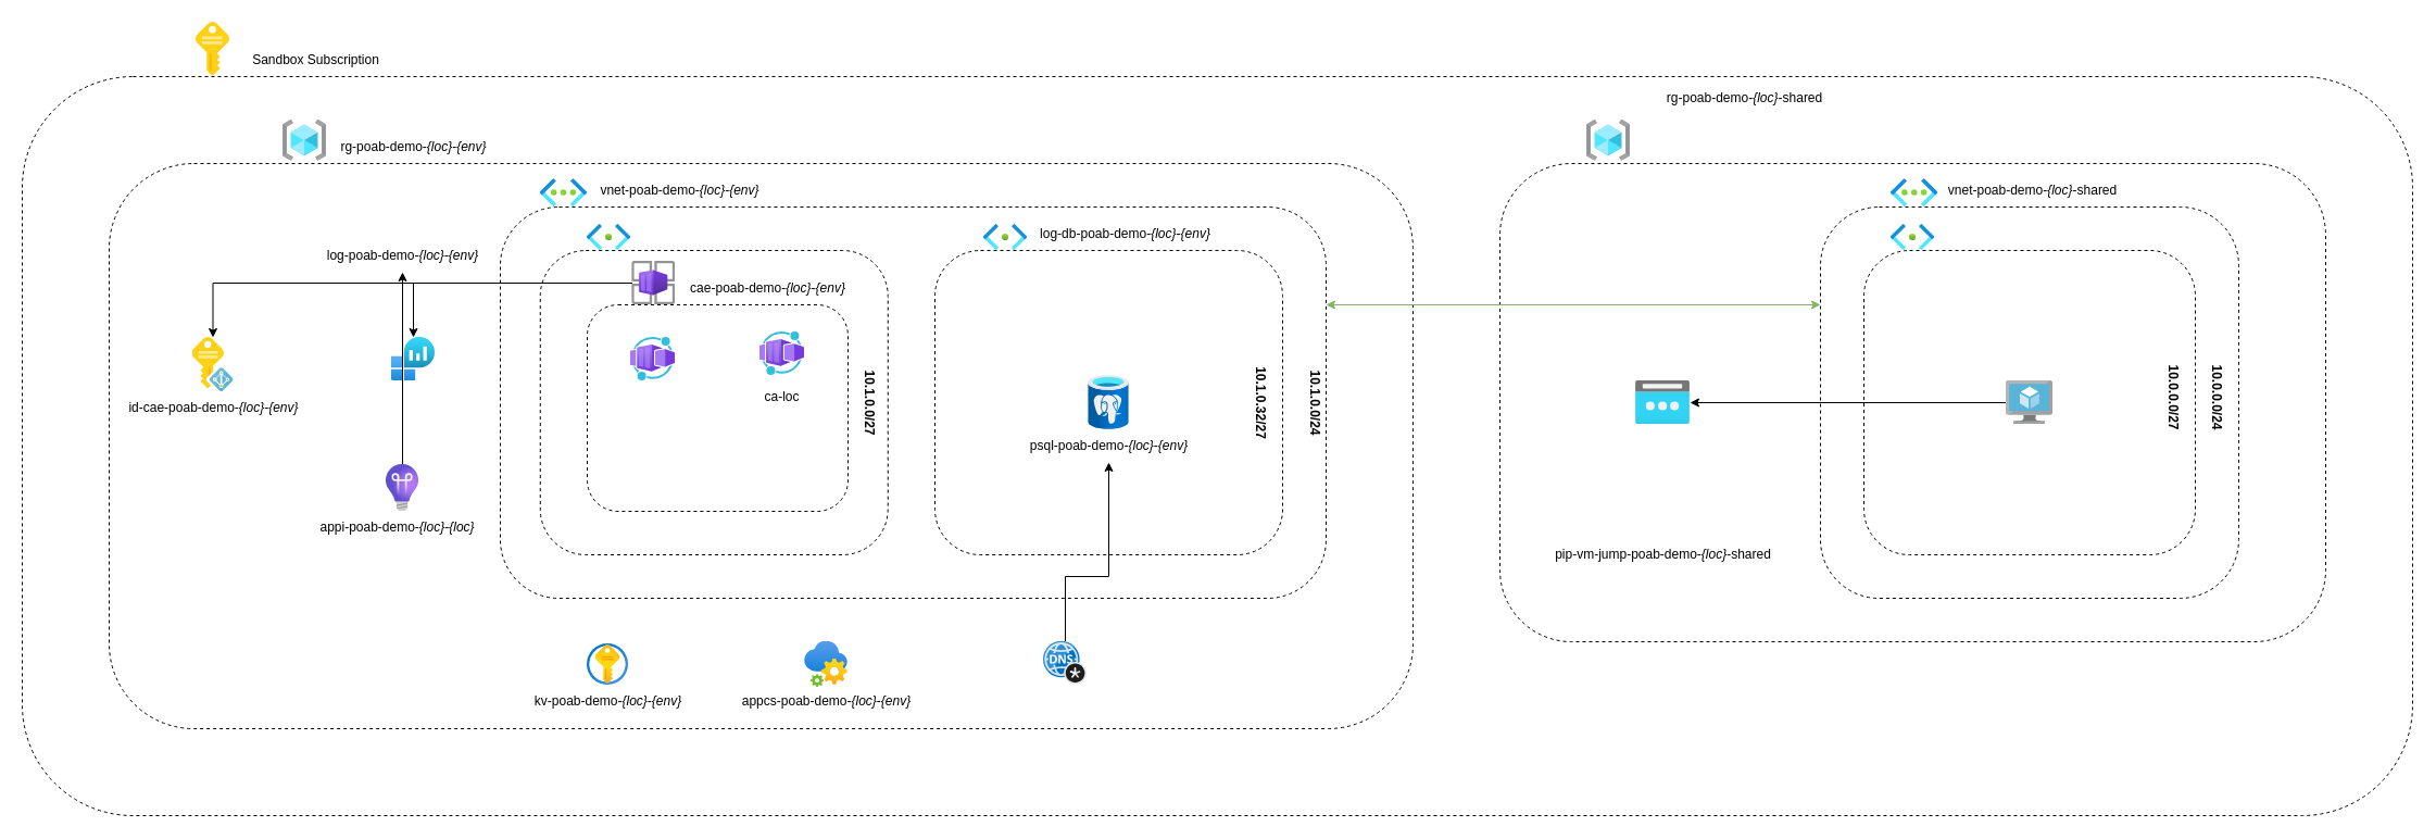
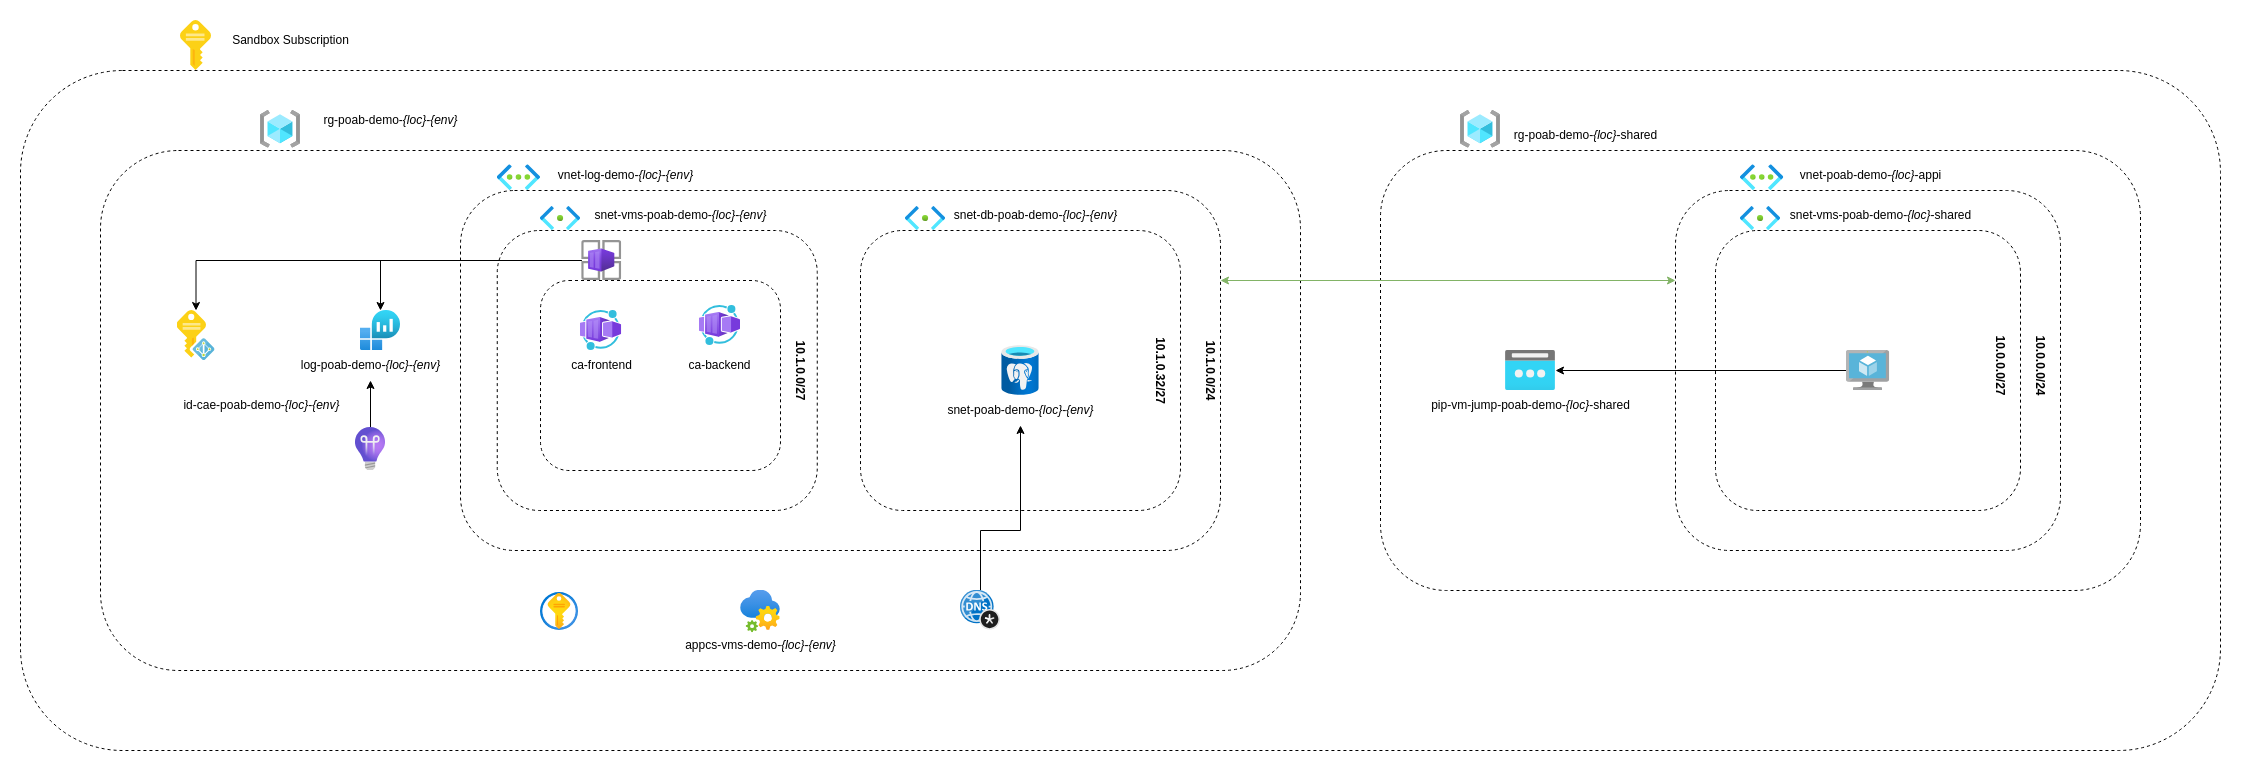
  <mxCell id="0" />
  <mxCell id="1" parent="0" />
  <mxCell id="2" value="" style="rounded=1;whiteSpace=wrap;html=1;dashed=1;fillColor=none;" parent="1" vertex="1"><mxGeometry x="20" y="70" width="2200" height="680" as="geometry" /></mxCell>
  <mxCell id="3" value="" style="rounded=1;whiteSpace=wrap;html=1;dashed=1;fillColor=none;" parent="1" vertex="1"><mxGeometry x="100" y="150" width="1200" height="520" as="geometry" /></mxCell>
  <mxCell id="4" value="" style="image;sketch=0;aspect=fixed;html=1;points=[];align=center;fontSize=12;image=img/lib/mscae/Key.svg;" parent="1" vertex="1"><mxGeometry x="180" y="20" width="31" height="50" as="geometry" /></mxCell>
- <mxCell id="5" value="Sandbox Subscription" style="text;html=1;align=center;verticalAlign=middle;resizable=0;points=[];autosize=1;strokeColor=none;fillColor=none;" parent="1" vertex="1"><mxGeometry x="220" y="40" width="140" height="30" as="geometry" /></mxCell>
+ <mxCell id="5" value="Sandbox Subscription" style="text;html=1;align=center;verticalAlign=middle;resizable=0;points=[];autosize=1;strokeColor=none;fillColor=none;" parent="1" vertex="1"><mxGeometry x="220" y="25" width="140" height="30" as="geometry" /></mxCell>
  <mxCell id="6" value="" style="image;aspect=fixed;html=1;points=[];align=center;fontSize=12;image=img/lib/azure2/general/Resource_Groups.svg;" parent="1" vertex="1"><mxGeometry x="260" y="110" width="40" height="37.64" as="geometry" /></mxCell>
- <mxCell id="7" value="rg-poab-demo-&lt;i&gt;{loc}&lt;/i&gt;-&lt;i&gt;{env}&lt;/i&gt;" style="text;html=1;align=center;verticalAlign=middle;resizable=0;points=[];autosize=1;strokeColor=none;fillColor=none;" parent="1" vertex="1"><mxGeometry x="300" y="120" width="160" height="30" as="geometry" /></mxCell>
+ <mxCell id="7" value="rg-poab-demo-&lt;i&gt;{loc}&lt;/i&gt;-&lt;i&gt;{env}&lt;/i&gt;" style="text;html=1;align=center;verticalAlign=middle;resizable=0;points=[];autosize=1;strokeColor=none;fillColor=none;" parent="1" vertex="1"><mxGeometry x="310" y="105" width="160" height="30" as="geometry" /></mxCell>
  <mxCell id="8" value="" style="image;aspect=fixed;html=1;points=[];align=center;fontSize=12;image=img/lib/azure2/security/Key_Vaults.svg;" parent="1" vertex="1"><mxGeometry x="540" y="592" width="38" height="38" as="geometry" /></mxCell>
  <mxCell id="9" value="" style="image;aspect=fixed;html=1;points=[];align=center;fontSize=12;image=img/lib/azure2/integration/App_Configuration.svg;" parent="1" vertex="1"><mxGeometry x="740" y="589.75" width="40" height="42.5" as="geometry" /></mxCell>
  <mxCell id="10" value="" style="rounded=1;whiteSpace=wrap;html=1;dashed=1;fillColor=none;" parent="1" vertex="1"><mxGeometry x="460" y="190" width="760" height="360" as="geometry" /></mxCell>
  <mxCell id="11" value="" style="image;aspect=fixed;html=1;points=[];align=center;fontSize=12;image=img/lib/azure2/networking/Virtual_Networks.svg;" parent="1" vertex="1"><mxGeometry x="496.75" y="164.18" width="43.25" height="25.82" as="geometry" /></mxCell>
- <mxCell id="12" value="vnet-poab-demo-&lt;i&gt;{loc}&lt;/i&gt;-&lt;i&gt;{env}&lt;/i&gt;" style="text;html=1;align=center;verticalAlign=middle;resizable=0;points=[];autosize=1;strokeColor=none;fillColor=none;" parent="1" vertex="1"><mxGeometry x="540" y="160" width="170" height="30" as="geometry" /></mxCell>
+ <mxCell id="12" value="vnet-log-demo-&lt;i&gt;{loc}&lt;/i&gt;-&lt;i&gt;{env}&lt;/i&gt;" style="text;html=1;align=center;verticalAlign=middle;resizable=0;points=[];autosize=1;strokeColor=none;fillColor=none;" parent="1" vertex="1"><mxGeometry x="540" y="160" width="170" height="30" as="geometry" /></mxCell>
  <mxCell id="13" value="" style="rounded=1;whiteSpace=wrap;html=1;dashed=1;fillColor=none;" parent="1" vertex="1"><mxGeometry x="860" y="230" width="320" height="280" as="geometry" /></mxCell>
  <mxCell id="14" value="" style="image;aspect=fixed;html=1;points=[];align=center;fontSize=12;image=img/lib/azure2/networking/Subnet.svg;" parent="1" vertex="1"><mxGeometry x="540" y="206.05" width="40" height="23.95" as="geometry" /></mxCell>
+ <mxCell id="15" value="snet-vms-poab-demo-&lt;i&gt;{loc}&lt;/i&gt;-&lt;i&gt;{env}&lt;/i&gt;" style="text;html=1;align=center;verticalAlign=middle;resizable=0;points=[];autosize=1;strokeColor=none;fillColor=none;" parent="1" vertex="1"><mxGeometry x="580" y="200" width="200" height="30" as="geometry" /></mxCell>
  <mxCell id="16" value="" style="image;aspect=fixed;html=1;points=[];align=center;fontSize=12;image=img/lib/azure2/networking/Subnet.svg;" parent="1" vertex="1"><mxGeometry x="905" y="206.05" width="40" height="23.95" as="geometry" /></mxCell>
- <mxCell id="17" value="log-db-poab-demo-&lt;i&gt;{loc}&lt;/i&gt;-&lt;i&gt;{env}&lt;/i&gt;" style="text;html=1;align=center;verticalAlign=middle;resizable=0;points=[];autosize=1;strokeColor=none;fillColor=none;" parent="1" vertex="1"><mxGeometry x="940" y="200" width="190" height="30" as="geometry" /></mxCell>
+ <mxCell id="17" value="snet-db-poab-demo-&lt;i&gt;{loc}&lt;/i&gt;-&lt;i&gt;{env}&lt;/i&gt;" style="text;html=1;align=center;verticalAlign=middle;resizable=0;points=[];autosize=1;strokeColor=none;fillColor=none;" parent="1" vertex="1"><mxGeometry x="940" y="200" width="190" height="30" as="geometry" /></mxCell>
  <mxCell id="18" value="" style="image;aspect=fixed;html=1;points=[];align=center;fontSize=12;image=img/lib/azure2/databases/Azure_Database_PostgreSQL_Server.svg;" parent="1" vertex="1"><mxGeometry x="1001.25" y="345" width="37.5" height="50" as="geometry" /></mxCell>
- <mxCell id="19" value="psql-poab-demo-&lt;i&gt;{loc}&lt;/i&gt;-&lt;i&gt;{env}&lt;/i&gt;" style="text;html=1;align=center;verticalAlign=middle;resizable=0;points=[];autosize=1;strokeColor=none;fillColor=none;" parent="1" vertex="1"><mxGeometry x="935" y="395" width="170" height="30" as="geometry" /></mxCell>
- <mxCell id="20" value="kv-poab-demo-&lt;i&gt;{loc}&lt;/i&gt;-&lt;i&gt;{env}&lt;/i&gt;" style="text;html=1;align=center;verticalAlign=middle;resizable=0;points=[];autosize=1;strokeColor=none;fillColor=none;" parent="1" vertex="1"><mxGeometry x="479" y="630" width="160" height="30" as="geometry" /></mxCell>
- <mxCell id="21" value="appcs-poab-demo-&lt;i&gt;{loc}&lt;/i&gt;-&lt;i&gt;{env}&lt;/i&gt;" style="text;html=1;align=center;verticalAlign=middle;resizable=0;points=[];autosize=1;strokeColor=none;fillColor=none;" parent="1" vertex="1"><mxGeometry x="670" y="630" width="180" height="30" as="geometry" /></mxCell>
+ <mxCell id="19" value="snet-poab-demo-&lt;i&gt;{loc}&lt;/i&gt;-&lt;i&gt;{env}&lt;/i&gt;" style="text;html=1;align=center;verticalAlign=middle;resizable=0;points=[];autosize=1;strokeColor=none;fillColor=none;" parent="1" vertex="1"><mxGeometry x="935" y="395" width="170" height="30" as="geometry" /></mxCell>
+ <mxCell id="21" value="appcs-vms-demo-&lt;i&gt;{loc}&lt;/i&gt;-&lt;i&gt;{env}&lt;/i&gt;" style="text;html=1;align=center;verticalAlign=middle;resizable=0;points=[];autosize=1;strokeColor=none;fillColor=none;" parent="1" vertex="1"><mxGeometry x="670" y="630" width="180" height="30" as="geometry" /></mxCell>
  <mxCell id="22" value="" style="rounded=1;whiteSpace=wrap;html=1;dashed=1;fillColor=none;" parent="1" vertex="1"><mxGeometry x="1380" y="150" width="760" height="440" as="geometry" /></mxCell>
  <mxCell id="23" value="" style="image;aspect=fixed;html=1;points=[];align=center;fontSize=12;image=img/lib/azure2/general/Resource_Groups.svg;" parent="1" vertex="1"><mxGeometry x="1460" y="110" width="40" height="37.64" as="geometry" /></mxCell>
- <mxCell id="24" value="rg-poab-demo-&lt;i&gt;{loc}&lt;/i&gt;-shared" style="text;html=1;align=center;verticalAlign=middle;resizable=0;points=[];autosize=1;strokeColor=none;fillColor=none;" parent="1" vertex="1"><mxGeometry x="1520" y="75" width="170" height="30" as="geometry" /></mxCell>
+ <mxCell id="24" value="rg-poab-demo-&lt;i&gt;{loc}&lt;/i&gt;-shared" style="text;html=1;align=center;verticalAlign=middle;resizable=0;points=[];autosize=1;strokeColor=none;fillColor=none;" parent="1" vertex="1"><mxGeometry x="1500" y="120" width="170" height="30" as="geometry" /></mxCell>
  <mxCell id="25" value="" style="image;aspect=fixed;html=1;points=[];align=center;fontSize=12;image=img/lib/azure2/networking/Public_IP_Addresses.svg;" parent="1" vertex="1"><mxGeometry x="1505" y="350" width="50" height="40" as="geometry" /></mxCell>
  <mxCell id="26" style="edgeStyle=orthogonalEdgeStyle;rounded=0;orthogonalLoop=1;jettySize=auto;html=1;exitX=0;exitY=0.25;exitDx=0;exitDy=0;entryX=1;entryY=0.25;entryDx=0;entryDy=0;fillColor=#d5e8d4;strokeColor=#82b366;startArrow=classic;startFill=1;" parent="1" source="27" target="10" edge="1"><mxGeometry relative="1" as="geometry" /></mxCell>
  <mxCell id="27" value="" style="rounded=1;whiteSpace=wrap;html=1;dashed=1;fillColor=none;" parent="1" vertex="1"><mxGeometry x="1675" y="190" width="385" height="360" as="geometry" /></mxCell>
  <mxCell id="28" value="" style="image;aspect=fixed;html=1;points=[];align=center;fontSize=12;image=img/lib/azure2/networking/Virtual_Networks.svg;" parent="1" vertex="1"><mxGeometry x="1740" y="164.18" width="43.25" height="25.82" as="geometry" /></mxCell>
- <mxCell id="29" value="vnet-poab-demo-&lt;i&gt;{loc}&lt;/i&gt;-shared" style="text;html=1;align=center;verticalAlign=middle;resizable=0;points=[];autosize=1;strokeColor=none;fillColor=none;" parent="1" vertex="1"><mxGeometry x="1780" y="160" width="180" height="30" as="geometry" /></mxCell>
+ <mxCell id="29" value="vnet-poab-demo-&lt;i&gt;{loc}&lt;/i&gt;-appi" style="text;html=1;align=center;verticalAlign=middle;resizable=0;points=[];autosize=1;strokeColor=none;fillColor=none;" parent="1" vertex="1"><mxGeometry x="1780" y="160" width="180" height="30" as="geometry" /></mxCell>
  <mxCell id="30" style="edgeStyle=orthogonalEdgeStyle;rounded=0;orthogonalLoop=1;jettySize=auto;html=1;" parent="1" source="31" target="25" edge="1"><mxGeometry relative="1" as="geometry" /></mxCell>
  <mxCell id="31" value="" style="image;sketch=0;aspect=fixed;html=1;points=[];align=center;fontSize=12;image=img/lib/mscae/Virtual_Machine.svg;" parent="1" vertex="1"><mxGeometry x="1845.76" y="350" width="43.48" height="40" as="geometry" /></mxCell>
  <mxCell id="32" value="" style="image;aspect=fixed;html=1;points=[];align=center;fontSize=12;image=img/lib/azure2/networking/Subnet.svg;" parent="1" vertex="1"><mxGeometry x="1740" y="206.05" width="40" height="23.95" as="geometry" /></mxCell>
- <mxCell id="34" value="pip-vm-jump-poab-demo-&lt;i&gt;{loc}&lt;/i&gt;-shared" style="text;html=1;align=center;verticalAlign=middle;resizable=0;points=[];autosize=1;strokeColor=none;fillColor=none;" parent="1" vertex="1"><mxGeometry x="1420" y="495" width="220" height="30" as="geometry" /></mxCell>
+ <mxCell id="33" value="snet-vms-poab-demo-&lt;i&gt;{loc}&lt;/i&gt;-shared" style="text;html=1;align=center;verticalAlign=middle;resizable=0;points=[];autosize=1;strokeColor=none;fillColor=none;" parent="1" vertex="1"><mxGeometry x="1780" y="200" width="200" height="30" as="geometry" /></mxCell>
+ <mxCell id="34" value="pip-vm-jump-poab-demo-&lt;i&gt;{loc}&lt;/i&gt;-shared" style="text;html=1;align=center;verticalAlign=middle;resizable=0;points=[];autosize=1;strokeColor=none;fillColor=none;" parent="1" vertex="1"><mxGeometry x="1420" y="390" width="220" height="30" as="geometry" /></mxCell>
  <mxCell id="35" value="&lt;b&gt;10.0.0.0/24&lt;/b&gt;" style="text;html=1;align=center;verticalAlign=middle;resizable=0;points=[];autosize=1;strokeColor=none;fillColor=none;rotation=90;" parent="1" vertex="1"><mxGeometry x="2000" y="350" width="80" height="30" as="geometry" /></mxCell>
  <mxCell id="36" value="&lt;b&gt;10.1.0.0/24&lt;/b&gt;" style="text;html=1;align=center;verticalAlign=middle;resizable=0;points=[];autosize=1;strokeColor=none;fillColor=none;rotation=90;" parent="1" vertex="1"><mxGeometry x="1170" y="355" width="80" height="30" as="geometry" /></mxCell>
  <mxCell id="37" value="10.1.0.0/27" style="text;html=1;align=center;verticalAlign=middle;resizable=0;points=[];autosize=1;strokeColor=none;fillColor=none;rotation=90;fontStyle=1" parent="1" vertex="1"><mxGeometry x="760" y="355" width="80" height="30" as="geometry" /></mxCell>
  <mxCell id="38" value="10.1.0.32/27" style="text;html=1;align=center;verticalAlign=middle;resizable=0;points=[];autosize=1;strokeColor=none;fillColor=none;rotation=90;fontStyle=1" parent="1" vertex="1"><mxGeometry x="1115" y="355" width="90" height="30" as="geometry" /></mxCell>
  <mxCell id="39" value="10.0.0.0/27" style="text;html=1;align=center;verticalAlign=middle;resizable=0;points=[];autosize=1;strokeColor=none;fillColor=none;fontStyle=1;rotation=90;" parent="1" vertex="1"><mxGeometry x="1960" y="350" width="80" height="30" as="geometry" /></mxCell>
  <mxCell id="40" value="" style="rounded=1;whiteSpace=wrap;html=1;dashed=1;fillColor=none;" parent="1" vertex="1"><mxGeometry x="496.75" y="230" width="320" height="280" as="geometry" /></mxCell>
  <mxCell id="41" value="" style="rounded=1;whiteSpace=wrap;html=1;dashed=1;fillColor=none;" parent="1" vertex="1"><mxGeometry x="1715" y="230" width="305" height="280" as="geometry" /></mxCell>
  <mxCell id="42" style="edgeStyle=orthogonalEdgeStyle;rounded=0;orthogonalLoop=1;jettySize=auto;html=1;" edge="1" parent="1" source="44" target="51"><mxGeometry relative="1" as="geometry" /></mxCell>
  <mxCell id="43" style="edgeStyle=orthogonalEdgeStyle;rounded=0;orthogonalLoop=1;jettySize=auto;html=1;" edge="1" parent="1" source="44" target="56"><mxGeometry relative="1" as="geometry" /></mxCell>
  <mxCell id="44" value="" style="image;aspect=fixed;html=1;points=[];align=center;fontSize=12;image=img/lib/azure2/other/Container_App_Environments.svg;" vertex="1" parent="1"><mxGeometry x="581.21" y="240" width="40" height="40" as="geometry" /></mxCell>
  <mxCell id="45" value="" style="image;aspect=fixed;html=1;points=[];align=center;fontSize=12;image=img/lib/azure2/other/Worker_Container_App.svg;" vertex="1" parent="1"><mxGeometry x="580" y="310" width="41.21" height="40" as="geometry" /></mxCell>
  <mxCell id="46" value="" style="rounded=1;whiteSpace=wrap;html=1;dashed=1;fillColor=none;" vertex="1" parent="1"><mxGeometry x="540" y="280" width="240" height="190" as="geometry" /></mxCell>
- <mxCell id="47" value="cae-poab-demo-&lt;i&gt;{loc}&lt;/i&gt;-&lt;i&gt;{env}&lt;/i&gt;" style="text;html=1;align=center;verticalAlign=middle;resizable=0;points=[];autosize=1;strokeColor=none;fillColor=none;" vertex="1" parent="1"><mxGeometry x="621.21" y="250" width="170" height="30" as="geometry" /></mxCell>
+ <mxCell id="48" value="ca-frontend" style="text;html=1;align=center;verticalAlign=middle;resizable=0;points=[];autosize=1;strokeColor=none;fillColor=none;" vertex="1" parent="1"><mxGeometry x="561.21" y="350" width="80" height="30" as="geometry" /></mxCell>
  <mxCell id="49" value="" style="image;aspect=fixed;html=1;points=[];align=center;fontSize=12;image=img/lib/azure2/other/Worker_Container_App.svg;" vertex="1" parent="1"><mxGeometry x="698.79" y="305" width="41.21" height="40" as="geometry" /></mxCell>
- <mxCell id="50" value="ca-loc" style="text;html=1;align=center;verticalAlign=middle;resizable=0;points=[];autosize=1;strokeColor=none;fillColor=none;" vertex="1" parent="1"><mxGeometry x="674.39" y="350" width="90" height="30" as="geometry" /></mxCell>
+ <mxCell id="50" value="ca-backend" style="text;html=1;align=center;verticalAlign=middle;resizable=0;points=[];autosize=1;strokeColor=none;fillColor=none;" vertex="1" parent="1"><mxGeometry x="674.39" y="350" width="90" height="30" as="geometry" /></mxCell>
  <mxCell id="51" value="" style="image;aspect=fixed;html=1;points=[];align=center;fontSize=12;image=img/lib/azure2/management_governance/Log_Analytics_Workspaces.svg;" vertex="1" parent="1"><mxGeometry x="360" y="310" width="40" height="40" as="geometry" /></mxCell>
  <mxCell id="52" value="" style="edgeStyle=orthogonalEdgeStyle;rounded=0;orthogonalLoop=1;jettySize=auto;html=1;" edge="1" parent="1" source="53" target="57"><mxGeometry relative="1" as="geometry" /></mxCell>
  <mxCell id="53" value="" style="image;aspect=fixed;html=1;points=[];align=center;fontSize=12;image=img/lib/azure2/devops/Application_Insights.svg;" vertex="1" parent="1"><mxGeometry x="354.98" y="427" width="30.04" height="43" as="geometry" /></mxCell>
  <mxCell id="54" style="edgeStyle=orthogonalEdgeStyle;rounded=0;orthogonalLoop=1;jettySize=auto;html=1;" edge="1" parent="1" source="55" target="19"><mxGeometry relative="1" as="geometry"><Array as="points"><mxPoint x="980" y="530" /><mxPoint x="1020" y="530" /></Array></mxGeometry></mxCell>
  <mxCell id="55" value="" style="image;sketch=0;aspect=fixed;html=1;points=[];align=center;fontSize=12;image=img/lib/mscae/DNS_Private_Zones.svg;" vertex="1" parent="1"><mxGeometry x="960" y="589.75" width="40" height="40" as="geometry" /></mxCell>
  <mxCell id="56" value="" style="image;sketch=0;aspect=fixed;html=1;points=[];align=center;fontSize=12;image=img/lib/mscae/Managed_Identities.svg;" vertex="1" parent="1"><mxGeometry x="176.5" y="310" width="38" height="50" as="geometry" /></mxCell>
- <mxCell id="57" value="log-poab-demo-&lt;i&gt;{loc}-{env}&lt;/i&gt;" style="text;html=1;align=center;verticalAlign=middle;resizable=0;points=[];autosize=1;strokeColor=none;fillColor=none;" vertex="1" parent="1"><mxGeometry x="290" y="220" width="160" height="30" as="geometry" /></mxCell>
- <mxCell id="58" value="appi-poab-demo-&lt;i&gt;{loc}&lt;/i&gt;-&lt;i&gt;{loc}&lt;/i&gt;" style="text;html=1;align=center;verticalAlign=middle;resizable=0;points=[];autosize=1;strokeColor=none;fillColor=none;" vertex="1" parent="1"><mxGeometry x="280" y="470" width="170" height="30" as="geometry" /></mxCell>
- <mxCell id="59" value="id-cae-poab-demo-&lt;i&gt;{loc}&lt;/i&gt;-&lt;i&gt;{env}&lt;/i&gt;" style="text;html=1;align=center;verticalAlign=middle;resizable=0;points=[];autosize=1;strokeColor=none;fillColor=none;" vertex="1" parent="1"><mxGeometry x="105.5" y="360" width="180" height="30" as="geometry" /></mxCell>
+ <mxCell id="57" value="log-poab-demo-&lt;i&gt;{loc}-{env}&lt;/i&gt;" style="text;html=1;align=center;verticalAlign=middle;resizable=0;points=[];autosize=1;strokeColor=none;fillColor=none;" vertex="1" parent="1"><mxGeometry x="290" y="350" width="160" height="30" as="geometry" /></mxCell>
+ <mxCell id="59" value="id-cae-poab-demo-&lt;i&gt;{loc}&lt;/i&gt;-&lt;i&gt;{env}&lt;/i&gt;" style="text;html=1;align=center;verticalAlign=middle;resizable=0;points=[];autosize=1;strokeColor=none;fillColor=none;" vertex="1" parent="1"><mxGeometry x="170.5" y="390" width="180" height="30" as="geometry" /></mxCell>
